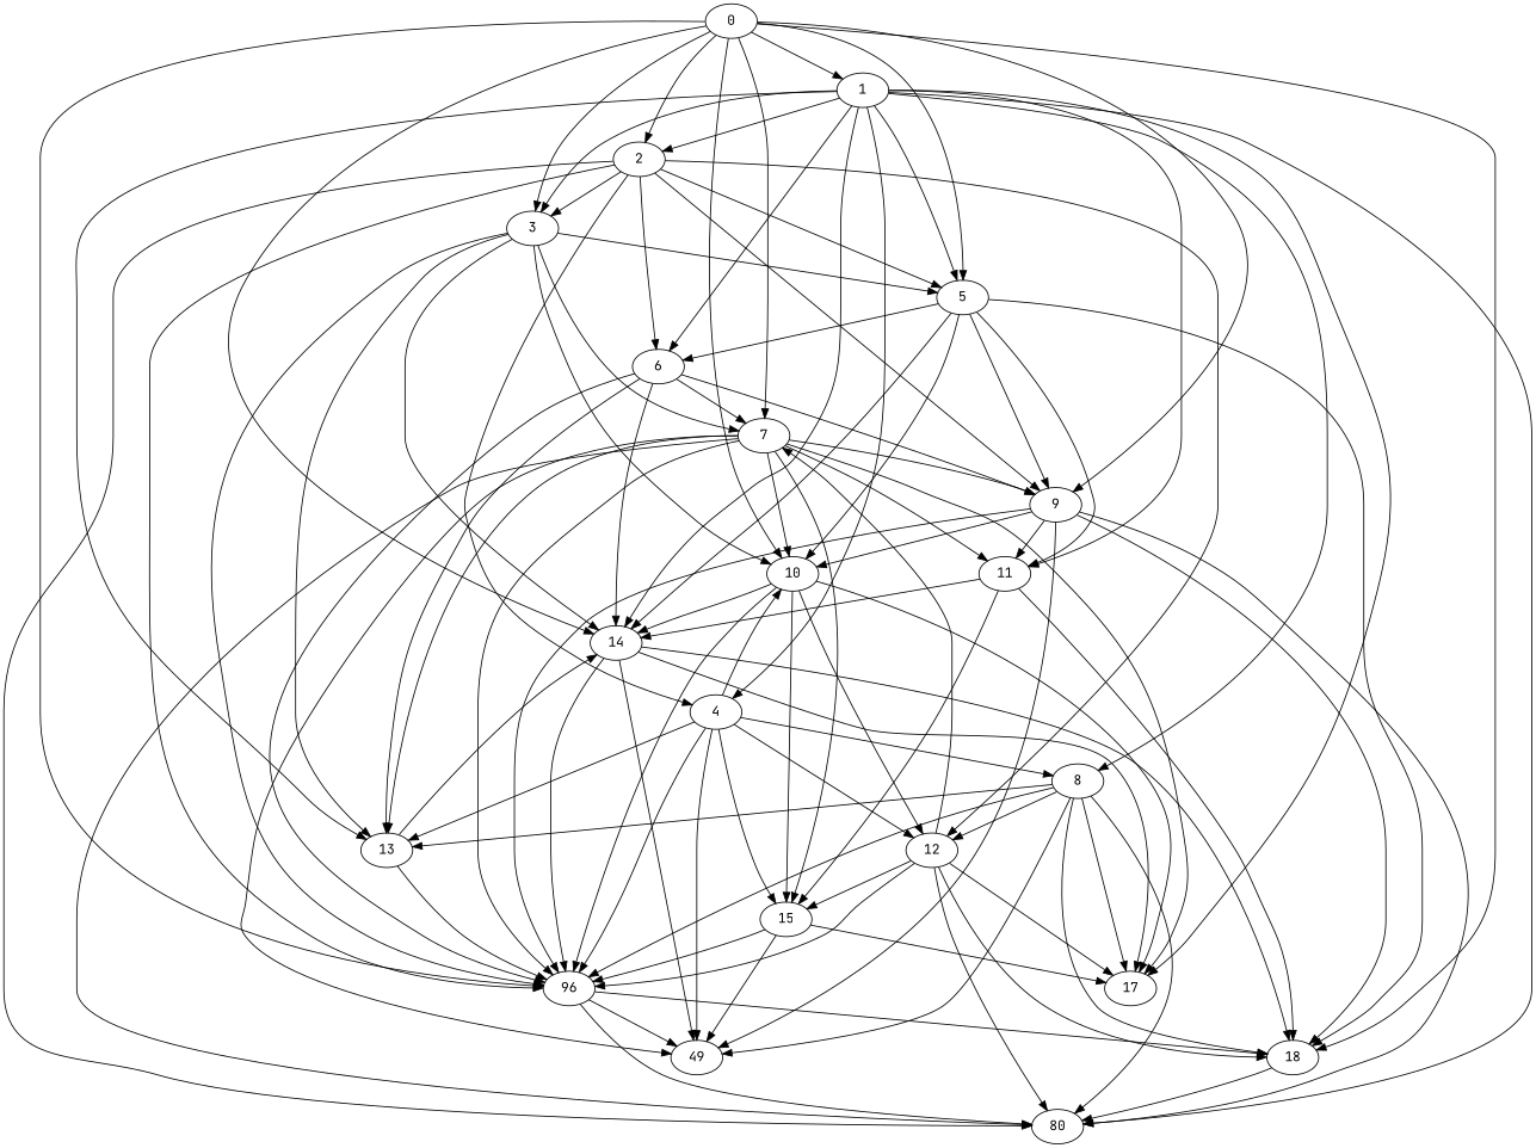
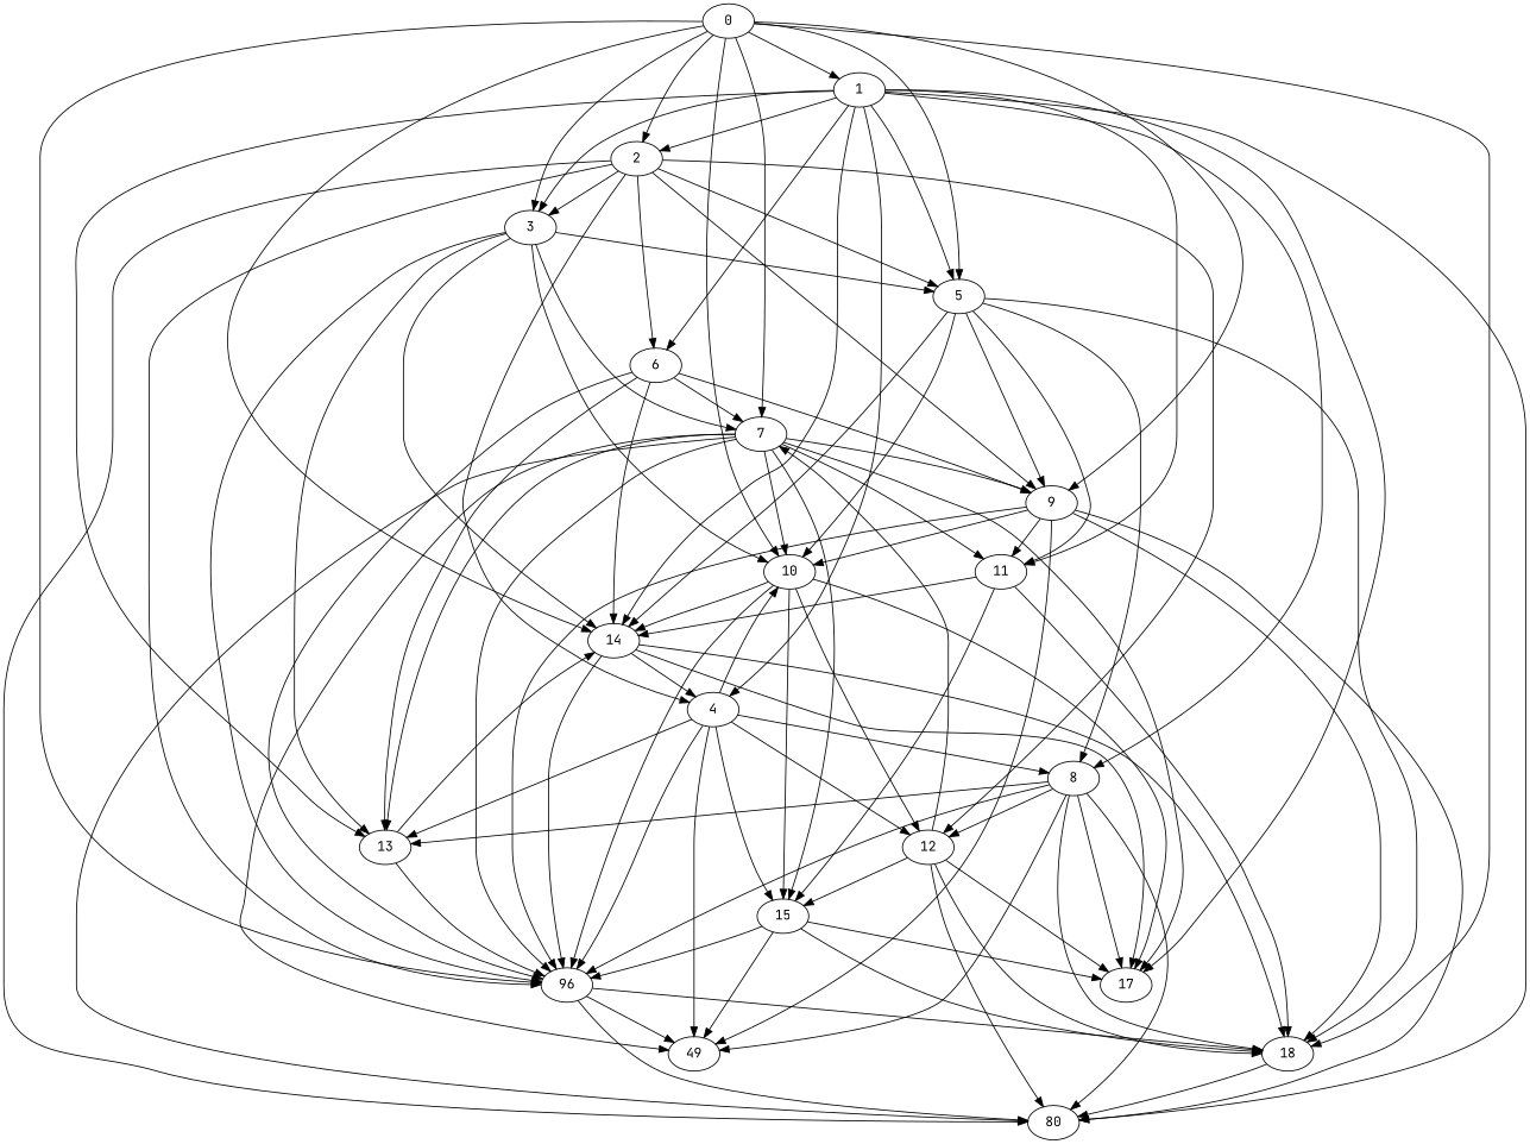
  digraph {
    fontname="JetBrains Mono"
    node [Weight=5 fontname="JetBrains Mono"]
    edge [Weight=17 fontname="JetBrains Mono"]
    0 [Weight=3]
    1 [Weight=10]
    2
    3
    7 [Weight=6]
    5 [Weight=7]
    9 [Weight=10]
    10 [Weight=7]
    14 [Weight=9]
    n10 [label=96]
    18 [Weight=7]
    6 [Weight=4]
    4 [Weight=4]
    8 [Weight=9]
    13 [Weight=4]
    11 [Weight=2]
    17
    n18 [Weight=2 label=80]
    12 [Weight=8]
    15 [Weight=6]
    n21 [Weight=4 label=49]
    0 -> 1 [Weight=15]
    0 -> 2 [Weight=6]
    0 -> 3 [Weight=6]
    0 -> 7
    0 -> 5 [Weight=6]
    0 -> 9 [Weight=8]
    0 -> 10 [Weight=4]
    0 -> 14 [Weight=8]
    0 -> n10 [Weight=8]
    0 -> 18 [Weight=8]
    1 -> 2 [Weight=6]
    1 -> 3
    1 -> 5 [Weight=11]
    1 -> 14 [Weight=19]
    1 -> 6 [Weight=15]
    1 -> 4 [Weight=9]
    1 -> 8 [Weight=4]
    1 -> 13 [Weight=15]
    1 -> 11 [Weight=6]
    1 -> 17 [Weight=11]
    1 -> n18 [Weight=8]
    2 -> 3
    2 -> 5 [Weight=13]
    2 -> 9 [Weight=13]
    2 -> n10 [Weight=15]
    2 -> 6
    2 -> 4 [Weight=9]
    2 -> n18 [Weight=15]
    2 -> 12 [Weight=11]
    3 -> 7 [Weight=9]
    3 -> 5 [Weight=11]
    3 -> 10 [Weight=19]
    3 -> 14
    3 -> n10 [Weight=9]
    3 -> 13 [Weight=8]
    7 -> 9 [Weight=15]
    7 -> 10 [Weight=11]
    7 -> n10 [Weight=9]
    7 -> 13 [Weight=15]
    7 -> 11 [Weight=15]
    7 -> 17 [Weight=15]
    7 -> n18 [Weight=6]
    7 -> 15 [Weight=13]
    7 -> n21 [Weight=11]
    5 -> 9 [Weight=11]
    5 -> 10 [Weight=19]
    5 -> 14 [Weight=13]
    5 -> 18 [Weight=6]
-   5 -> 6 [Weight=19]
+   5 -> 8 [Weight=19]
    5 -> 11
    9 -> 10 [Weight=15]
    9 -> n10 [Weight=8]
    9 -> 18 [Weight=4]
    9 -> 11 [Weight=6]
    9 -> n18 [Weight=13]
    9 -> n21 [Weight=13]
    10 -> 14 [Weight=4]
    10 -> n10 [Weight=11]
    10 -> 17
    10 -> 12 [Weight=9]
    10 -> 15 [Weight=8]
    14 -> n10 [Weight=15]
    14 -> 18 [Weight=8]
    14 -> 17
-   14 -> n21 [Weight=6]
+   14 -> 4 [Weight=6]
    n10 -> 18 [Weight=8]
    n10 -> n18
    n10 -> n21 [Weight=4]
    18 -> n18 [Weight=19]
    6 -> 7 [Weight=11]
    6 -> 9 [Weight=4]
    6 -> 14 [Weight=9]
    6 -> n10 [Weight=11]
    6 -> 13 [Weight=19]
    4 -> 10 [Weight=15]
    4 -> n10 [Weight=15]
    4 -> 8
    4 -> 13 [Weight=13]
    4 -> 12 [Weight=13]
    4 -> 15 [Weight=13]
    4 -> n21 [Weight=8]
    8 -> n10
    8 -> 18 [Weight=8]
    8 -> 13 [Weight=6]
    8 -> 17 [Weight=13]
    8 -> n18 [Weight=13]
    8 -> 12 [Weight=4]
    8 -> n21 [Weight=4]
    13 -> 14 [Weight=6]
    13 -> n10 [Weight=19]
    11 -> 14 [Weight=6]
    11 -> 18 [Weight=4]
    11 -> 15 [Weight=8]
    12 -> 7 [Weight=11]
-   12 -> n10
    12 -> 18 [Weight=13]
    12 -> 17
    12 -> n18 [Weight=19]
    12 -> 15 [Weight=11]
    15 -> n10 [Weight=8]
+   15 -> 18 [Weight=19]
    15 -> 17
    15 -> n21 [Weight=19]
  }
